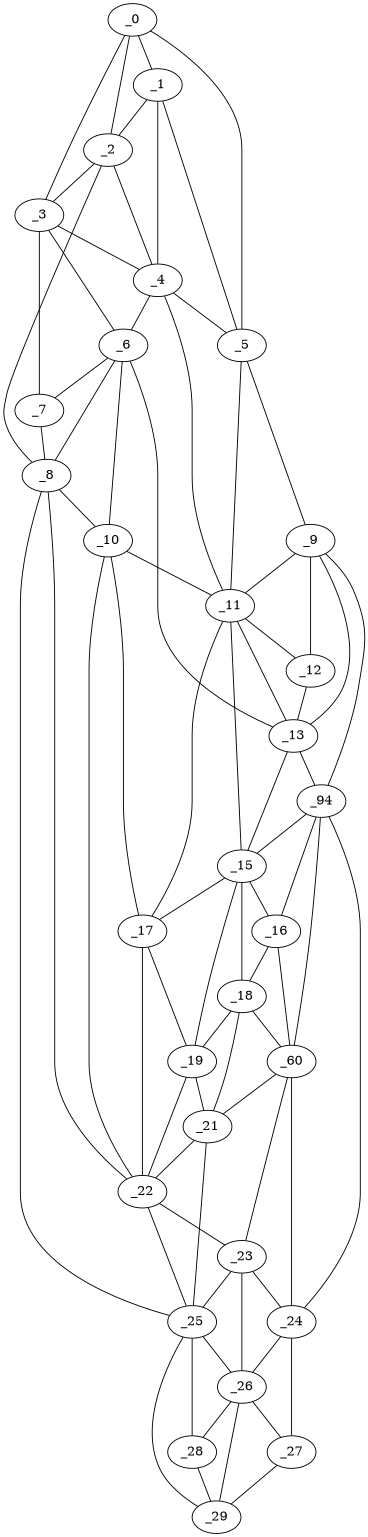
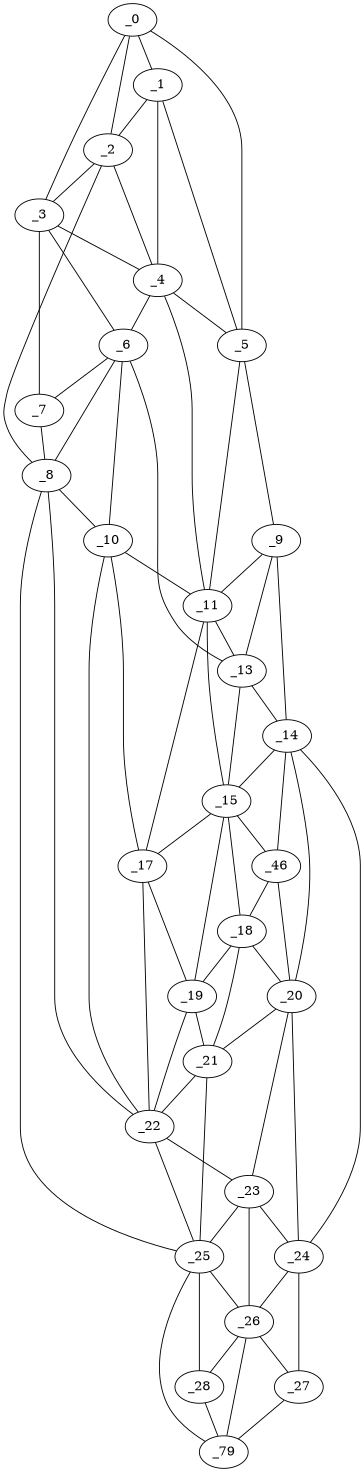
  graph {
    node [x=17 y=67]
    edge [valence=2]
    _0 [x=6]
    _1 [y=63]
    _2
    _3 [x=19 y=86]
    _5 [x=26 y=55]
    _4 [x=22 y=68]
    _8 [x=44 y=88]
    _6 [x=28 y=81]
    _7 [x=28 y=86]
    _11 [x=52 y=66]
    _9 [x=49 y=48]
    _10 [x=50 y=83]
    _13 [x=62 y=52]
    _22 [x=97 y=75]
    _25 [x=113 y=76]
-   _12 [x=54 y=55]
    _17 [x=77 y=69]
    _15 [x=74 y=59]
-   _14 [x=65 y=46 label=_94]
+   _14 [x=65 y=46]
    _23 [x=100 y=65]
    _26 [x=116 y=64]
    _28 [x=119]
-   _29 [x=125 y=63]
+   _29 [x=125 y=63 label=_79]
    _19 [x=86 y=66]
-   _16 [x=77 y=56]
+   _16 [x=77 y=56 label=_46]
    _18 [x=84 y=57]
-   _20 [x=89 y=48 label=_60]
+   _20 [x=89 y=48]
    _24 [x=108 y=43]
    _27 [x=119 y=50]
    _21 [x=93 y=64]
    _0 -- _1
    _0 -- _2 [valence=1]
    _0 -- _3 [valence=1]
    _0 -- _5 [valence=1]
    _1 -- _2
    _1 -- _5
    _1 -- _4
    _2 -- _3 [valence=1]
    _2 -- _4
    _2 -- _8 [valence=1]
    _3 -- _4
    _3 -- _6 [valence=1]
    _3 -- _7 [valence=1]
    _5 -- _11
    _5 -- _9 [valence=1]
    _4 -- _5 [valence=1]
    _4 -- _6 [valence=1]
    _4 -- _11
    _8 -- _10
    _8 -- _22
    _8 -- _25 [valence=1]
    _6 -- _8
    _6 -- _7
    _6 -- _10
    _6 -- _13
    _7 -- _8
    _11 -- _13
-   _11 -- _12 [valence=1]
    _11 -- _17
    _11 -- _15
    _9 -- _11
    _9 -- _13 [valence=1]
-   _9 -- _12
    _9 -- _14 [valence=1]
    _10 -- _11
    _10 -- _22 [valence=1]
    _10 -- _17
    _13 -- _15
    _13 -- _14
    _22 -- _25
    _22 -- _23 [valence=1]
    _25 -- _26 [valence=1]
    _25 -- _28 [valence=1]
    _25 -- _29 [valence=1]
-   _12 -- _13
    _17 -- _22
    _17 -- _19
    _15 -- _17 [valence=1]
    _15 -- _19
    _15 -- _16 [valence=1]
    _15 -- _18
    _14 -- _15 [valence=1]
    _14 -- _16
    _14 -- _20
    _14 -- _24 [valence=1]
    _23 -- _25
    _23 -- _26
    _23 -- _24
    _26 -- _28
    _26 -- _29 [valence=1]
    _26 -- _27
    _28 -- _29
    _19 -- _22 [valence=1]
    _19 -- _21
    _16 -- _18
    _16 -- _20 [valence=1]
    _18 -- _19
    _18 -- _20 [valence=1]
    _18 -- _21
    _20 -- _23
    _20 -- _24
    _20 -- _21
    _24 -- _26
    _24 -- _27 [valence=1]
    _27 -- _29 [valence=1]
    _21 -- _22
    _21 -- _25 [valence=1]
  }
